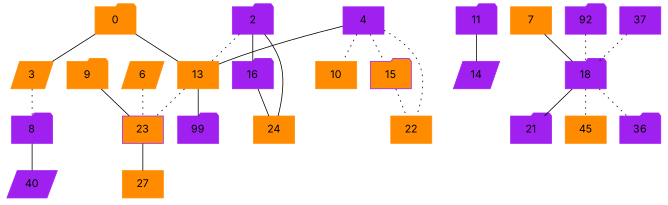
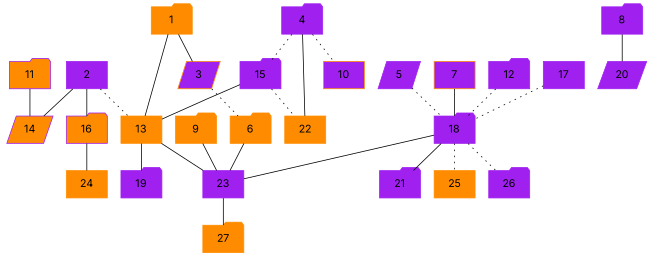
  graph {
    fontname=Inter
    node [color=purple fontname=Inter shape=folder style=filled]
    edge [fontname=Inter style=solid weight=1.0]
-   1 [color=darkorange label=0]
-   3 [color=darkorange shape=parallelogram]
+   1 [color=darkorange]
+   3 [color=darkorange shape=parallelogram fillcolor=purple]
    13 [color=darkorange shape=box]
    8
-   23 [shape=box fillcolor=darkorange]
-   19 [label=99]
-   2
-   14 [shape=parallelogram]
-   16
+   23 [shape=box]
+   19
+   2 [shape=box]
+   14 [shape=parallelogram fillcolor=darkorange]
+   16 [fillcolor=darkorange]
    24 [color=darkorange shape=box]
-   20 [shape=parallelogram label=40]
-   4 [shape=box]
-   10 [color=darkorange shape=box]
-   15 [fillcolor=darkorange]
+   20 [shape=parallelogram]
+   4
+   10 [color=darkorange shape=box fillcolor=purple]
+   15
    22 [color=darkorange shape=box]
+   5 [shape=parallelogram]
    18
    21
-   25 [color=darkorange shape=box label=45]
-   26 [label=36]
-   6 [color=darkorange shape=parallelogram]
-   27 [color=darkorange shape=box]
-   7 [color=darkorange shape=box]
+   25 [color=darkorange shape=box]
+   26
+   6 [color=darkorange]
+   27 [color=darkorange]
+   7 [color=darkorange shape=box fillcolor=purple]
    9 [color=darkorange]
-   11
-   12 [label=92]
-   17 [shape=box label=37]
+   11 [fillcolor=darkorange]
+   12
+   17 [shape=box]
    1 -- 3
    1 -- 13
-   3 -- 8 [style=dotted]
-   13 -- 23 [style=dotted]
+   3 -- 6 [style=dotted]
+   13 -- 23
    13 -- 19
    8 -- 20
    23 -- 27
    2 -- 13 [style=dotted]
-   2 -- 24
+   2 -- 14
    2 -- 16
    16 -- 24
-   4 -- 13
+   15 -- 13
    4 -- 10 [style=dotted]
    4 -- 15 [style=dotted]
-   4 -- 22 [style=dotted]
+   4 -- 22
    15 -- 22 [style=dotted]
+   5 -- 18 [style=dotted]
+   18 -- 23
    18 -- 21
    18 -- 25 [style=dotted]
    18 -- 26 [style=dotted]
-   6 -- 23 [style=dotted]
+   6 -- 23
    7 -- 18
    9 -- 23
    11 -- 14
    12 -- 18 [style=dotted]
    17 -- 18 [style=dotted]
  }
